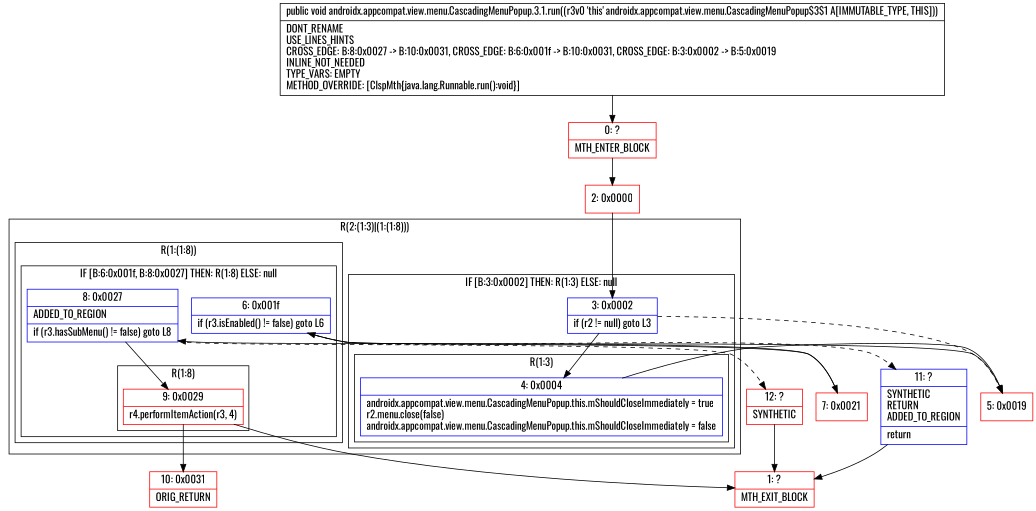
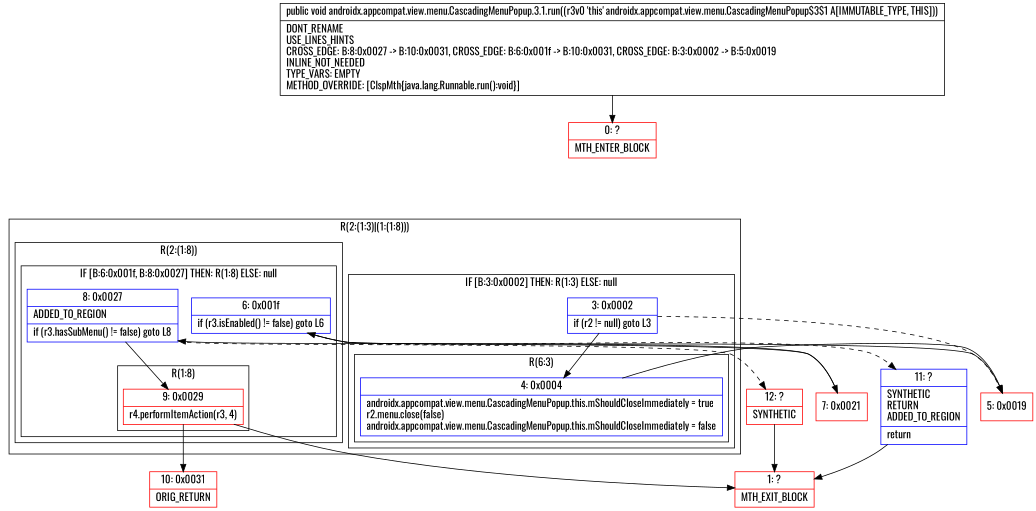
  digraph {
    fontname=Oswald
    node [color=red fontname=Oswald shape=record]
    edge [fontname=Oswald]
    n1 [color=blue label="{4\:\ 0x0004|androidx.appcompat.view.menu.CascadingMenuPopup.this.mShouldCloseImmediately = true\lr2.menu.close(false)\landroidx.appcompat.view.menu.CascadingMenuPopup.this.mShouldCloseImmediately = false\l}"]
    n2 [color=blue label="{3\:\ 0x0002|if (r2 != null) goto L3\l}"]
    n3 [label="{9\:\ 0x0029|r4.performItemAction(r3, 4)\l}"]
    n4 [color=blue label="{6\:\ 0x001f|if (r3.isEnabled() != false) goto L6\l}"]
    n5 [color=blue label="{8\:\ 0x0027|ADDED_TO_REGION\l|if (r3.hasSubMenu() != false) goto L8\l}"]
    n6 [label="{5\:\ 0x0019}"]
    n7 [label="{10\:\ 0x0031|ORIG_RETURN\l}"]
    n8 [label="{1\:\ ?|MTH_EXIT_BLOCK\l}"]
    n9 [label="{7\:\ 0x0021}"]
    n10 [color=blue label="{11\:\ ?|SYNTHETIC\lRETURN\lADDED_TO_REGION\l|return\l}"]
    n11 [label="{12\:\ ?|SYNTHETIC\l}"]
    n12 [label="{0\:\ ?|MTH_ENTER_BLOCK\l}"]
-   n13 [label="{2\:\ 0x0000}"]
    n14 [label="{public void androidx.appcompat.view.menu.CascadingMenuPopup.3.1.run((r3v0 'this' androidx.appcompat.view.menu.CascadingMenuPopup$3$1 A[IMMUTABLE_TYPE, THIS]))  | DONT_RENAME\lUSE_LINES_HINTS\lCROSS_EDGE: B:8:0x0027 \-\> B:10:0x0031, CROSS_EDGE: B:6:0x001f \-\> B:10:0x0031, CROSS_EDGE: B:3:0x0002 \-\> B:5:0x0019\lINLINE_NOT_NEEDED\lTYPE_VARS: EMPTY\lMETHOD_OVERRIDE: [ClspMth\{java.lang.Runnable.run():void\}]\l}" color=""]
    subgraph cluster_1 {
      label="R(2:(1:3)|(1:(1:8)))"
      subgraph cluster_2 {
        label="IF [B:3:0x0002] THEN: R(1:3) ELSE: null"
        n2
        subgraph cluster_3 {
-         label="R(1:3)"
+         label="R(6:3)"
          n1
        }
      }
      subgraph cluster_4 {
-       label="R(1:(1:8))"
+       label="R(2:(1:8))"
        subgraph cluster_5 {
          label="IF [B:6:0x001f, B:8:0x0027] THEN: R(1:8) ELSE: null"
          n4
          n5
          subgraph cluster_6 {
            label="R(1:8)"
            n3
          }
        }
      }
    }
    n1 -> n6
    n2 -> n1
    n2 -> n6 [style=dashed]
    n3 -> n7
    n3 -> n8
    n4 -> n9
    n4 -> n10 [style=dashed]
    n5 -> n3
    n5 -> n11 [style=dashed]
    n6 -> n4
    n9 -> n5
    n10 -> n8
    n11 -> n8
-   n12 -> n13
-   n13 -> n2
    n14 -> n12
  }
